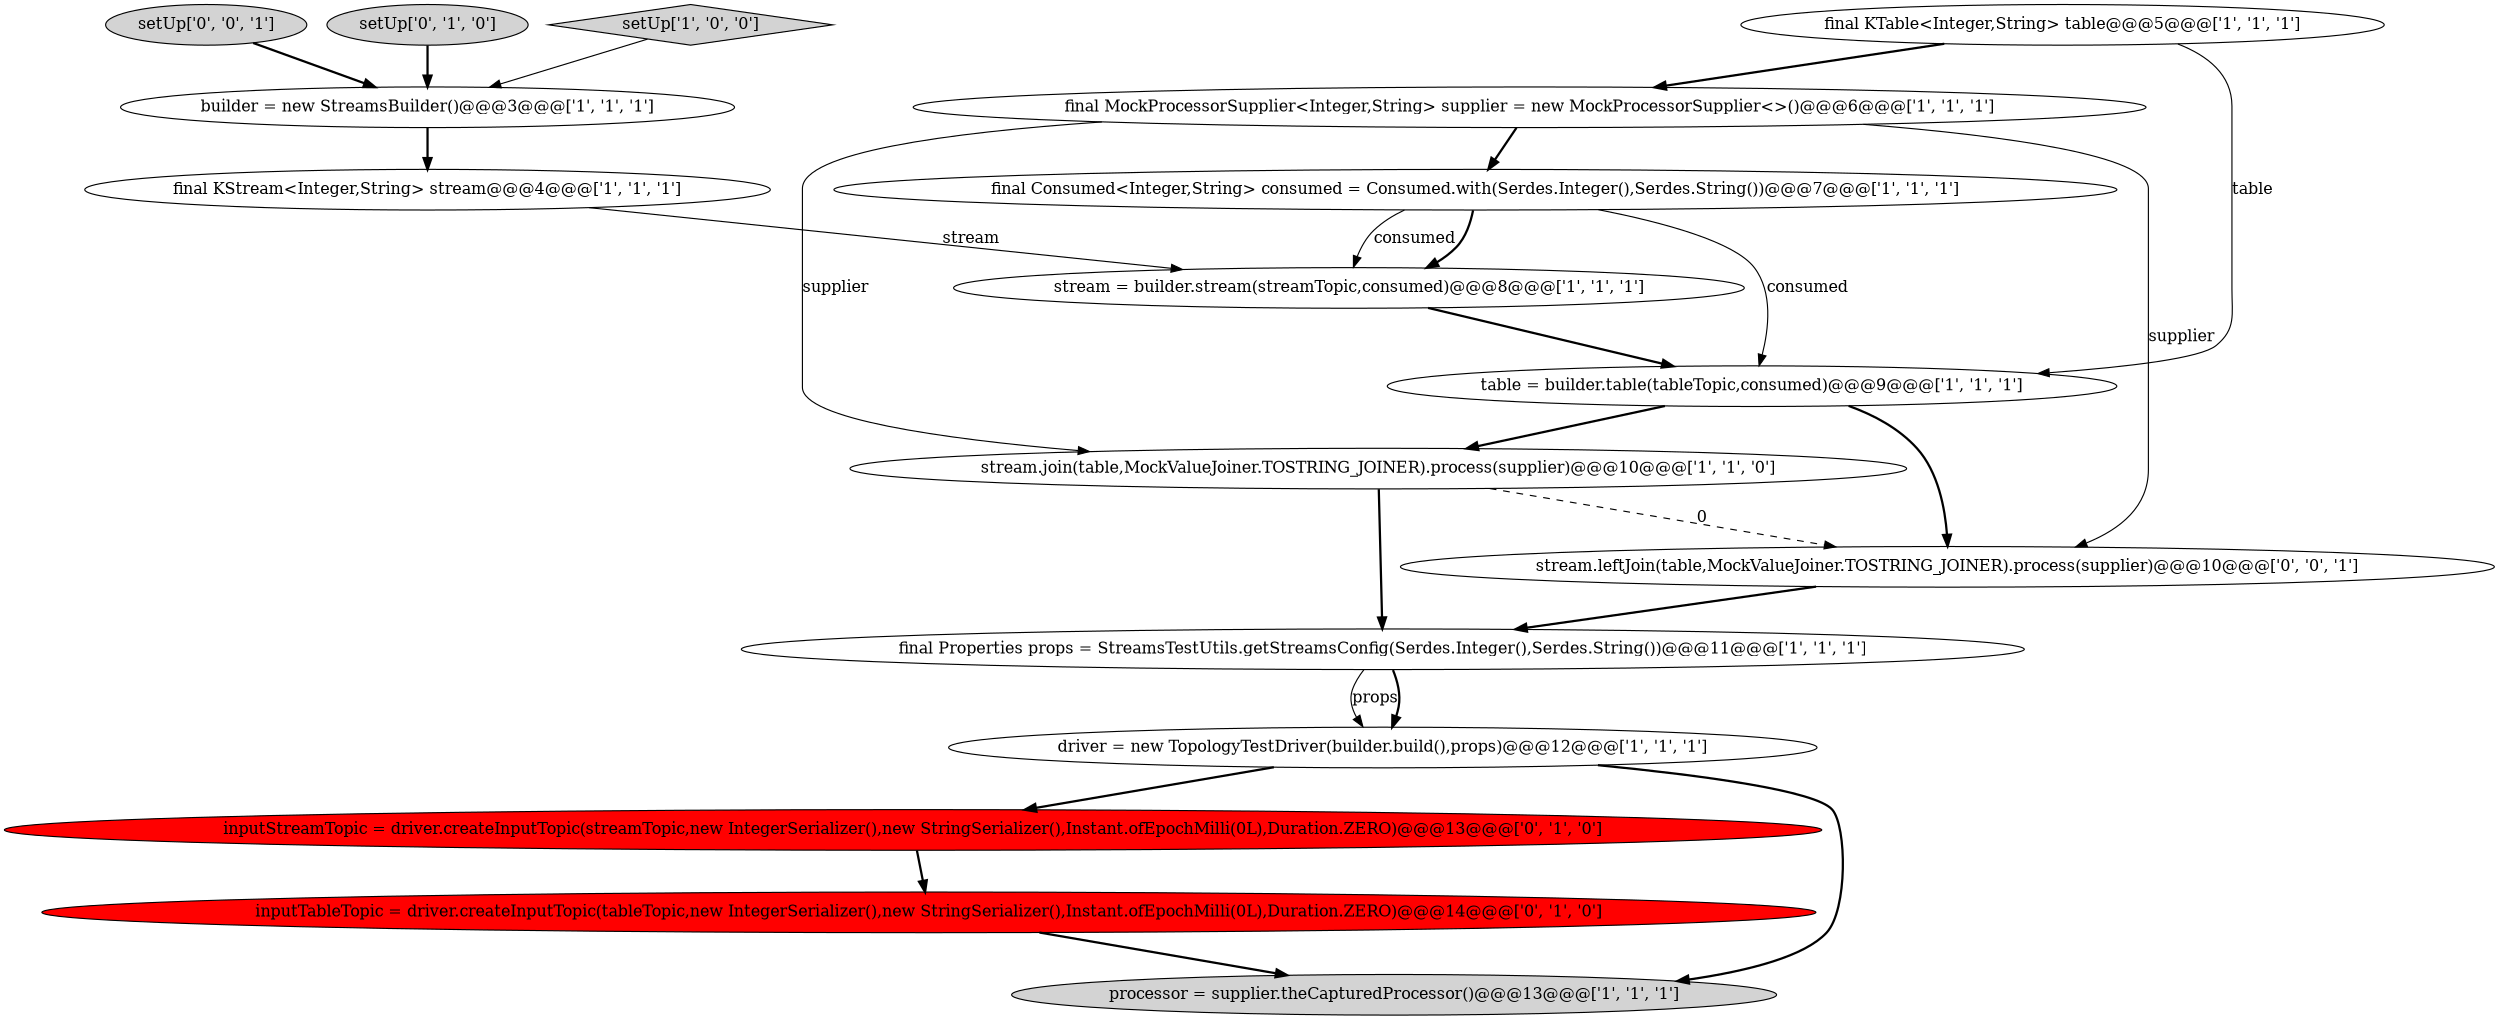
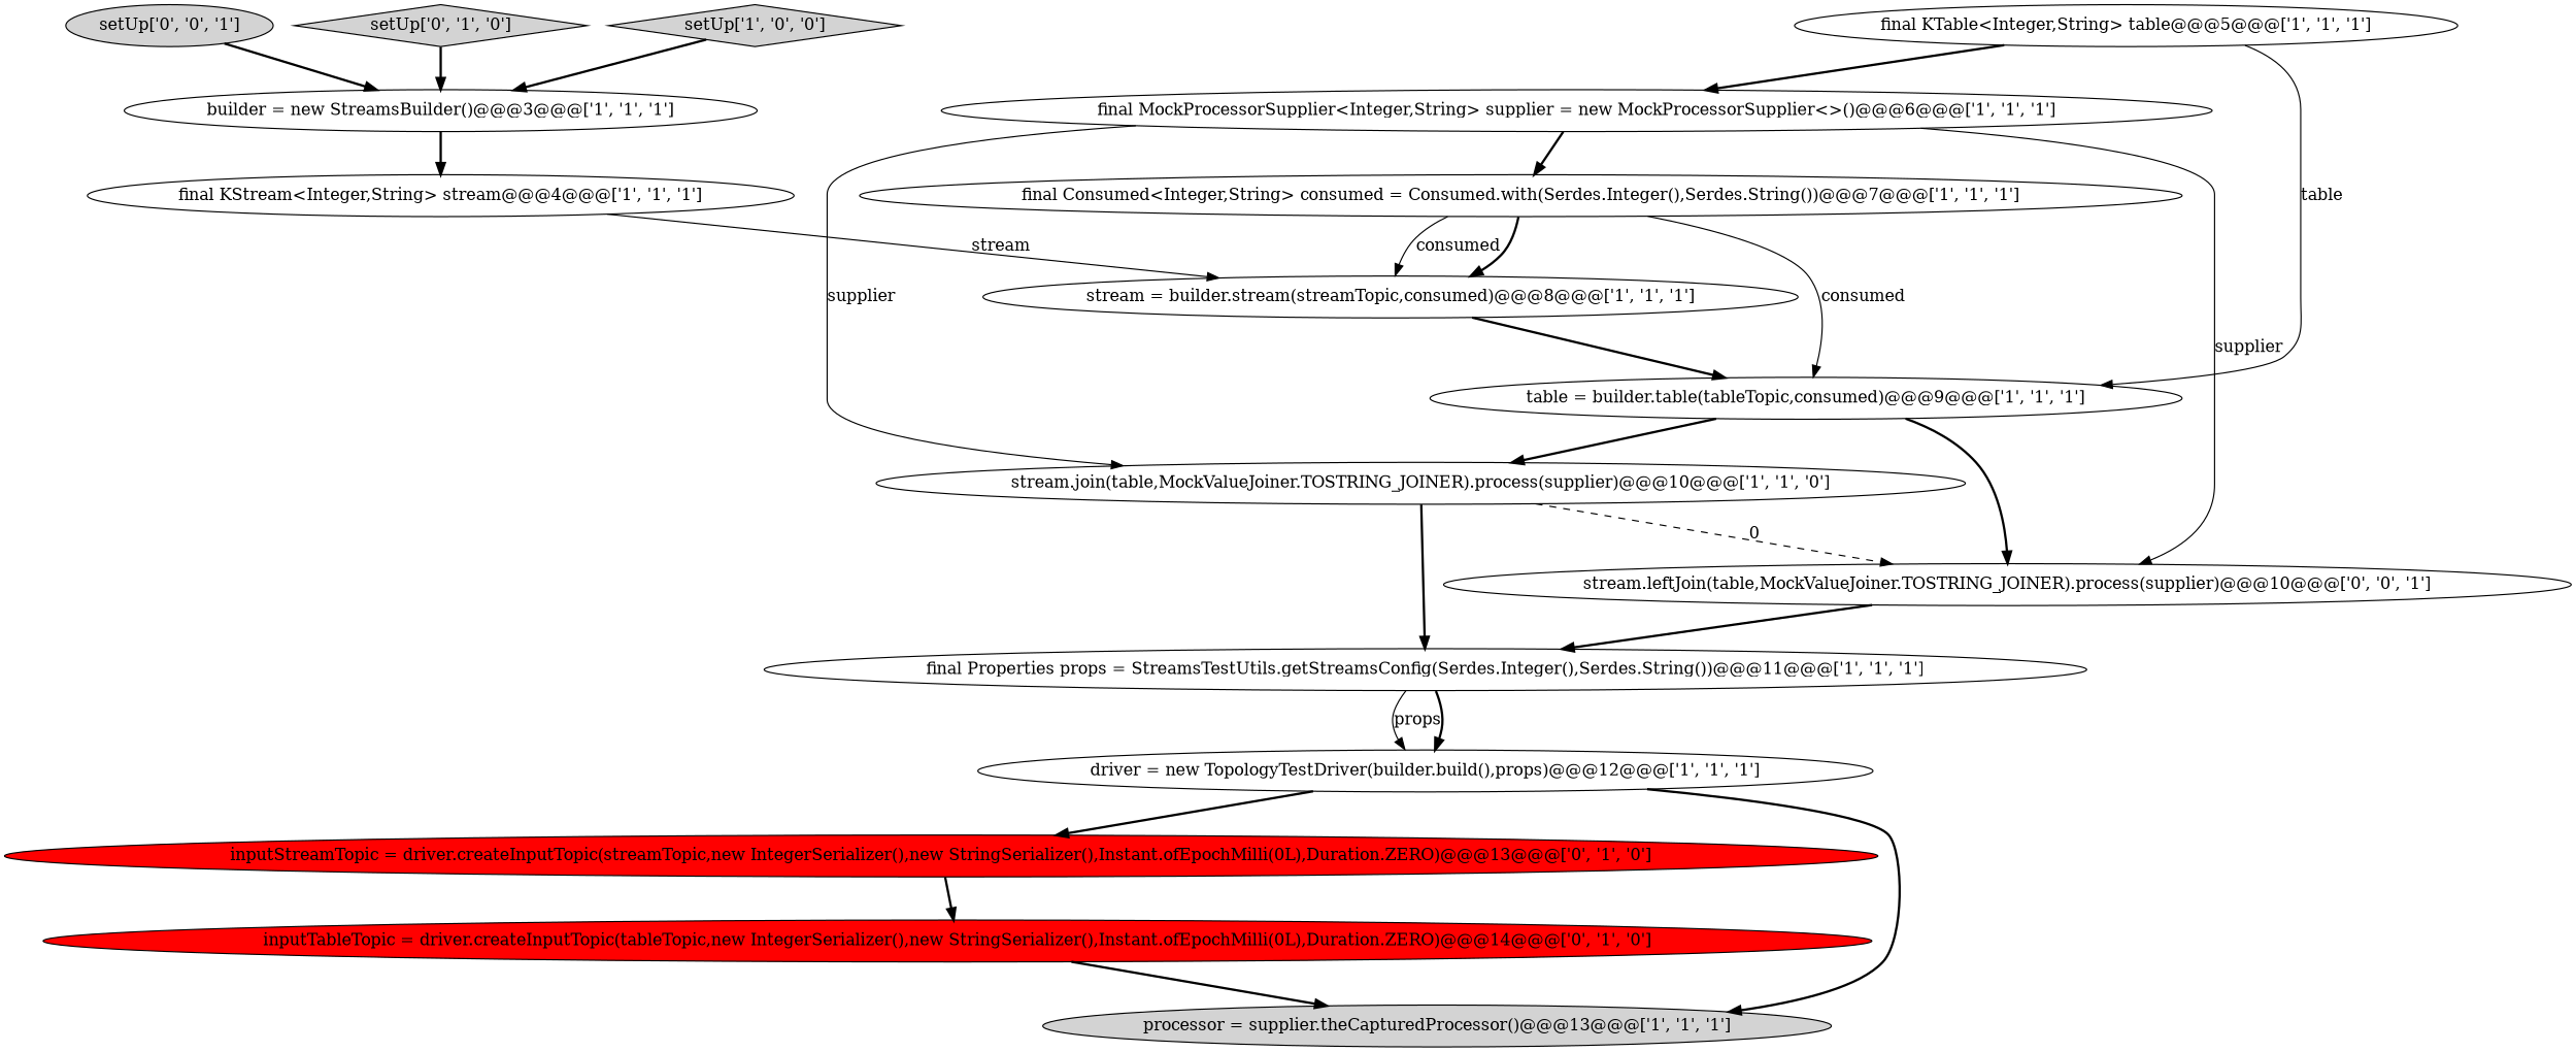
  digraph {
    node [fillcolor=white shape=ellipse style=filled]
    edge [style=bold]
    n1 [label="final KStream<Integer,String> stream@@@4@@@['1', '1', '1']"]
    n2 [label="stream = builder.stream(streamTopic,consumed)@@@8@@@['1', '1', '1']"]
    n3 [label="table = builder.table(tableTopic,consumed)@@@9@@@['1', '1', '1']"]
    n4 [label="final KTable<Integer,String> table@@@5@@@['1', '1', '1']"]
    n5 [label="final MockProcessorSupplier<Integer,String> supplier = new MockProcessorSupplier<>()@@@6@@@['1', '1', '1']"]
    n6 [fillcolor=red label="inputStreamTopic = driver.createInputTopic(streamTopic,new IntegerSerializer(),new StringSerializer(),Instant.ofEpochMilli(0L),Duration.ZERO)@@@13@@@['0', '1', '0']"]
    n7 [fillcolor=red label="inputTableTopic = driver.createInputTopic(tableTopic,new IntegerSerializer(),new StringSerializer(),Instant.ofEpochMilli(0L),Duration.ZERO)@@@14@@@['0', '1', '0']"]
    n8 [fillcolor=lightgray label="processor = supplier.theCapturedProcessor()@@@13@@@['1', '1', '1']"]
    n9 [fillcolor=lightgray label="setUp['1', '0', '0']" shape=diamond]
    n10 [label="builder = new StreamsBuilder()@@@3@@@['1', '1', '1']"]
    n11 [fillcolor=lightgray label="setUp['0', '0', '1']"]
    n12 [label="driver = new TopologyTestDriver(builder.build(),props)@@@12@@@['1', '1', '1']"]
    n13 [label="stream.leftJoin(table,MockValueJoiner.TOSTRING_JOINER).process(supplier)@@@10@@@['0', '0', '1']"]
    n14 [label="stream.join(table,MockValueJoiner.TOSTRING_JOINER).process(supplier)@@@10@@@['1', '1', '0']"]
-   n15 [fillcolor=lightgray label="setUp['0', '1', '0']"]
+   n15 [fillcolor=lightgray label="setUp['0', '1', '0']" shape=diamond]
    n16 [label="final Properties props = StreamsTestUtils.getStreamsConfig(Serdes.Integer(),Serdes.String())@@@11@@@['1', '1', '1']"]
    n17 [label="final Consumed<Integer,String> consumed = Consumed.with(Serdes.Integer(),Serdes.String())@@@7@@@['1', '1', '1']"]
    n1 -> n2 [label=stream style=solid]
    n2 -> n3
    n3 -> n13
    n3 -> n14
    n4 -> n3 [label=table style=solid]
    n4 -> n5
    n5 -> n13 [label=supplier style=solid]
    n5 -> n14 [label=supplier style=solid]
    n5 -> n17
    n6 -> n7
    n7 -> n8
-   n9 -> n10 [style=solid]
+   n9 -> n10
    n10 -> n1
    n11 -> n10
    n12 -> n6
    n12 -> n8
    n13 -> n16
    n14 -> n13 [label=0 style=dashed]
    n14 -> n16
    n15 -> n10
    n16 -> n12 [label=props style=solid]
    n16 -> n12
    n17 -> n2 [label=consumed style=solid]
    n17 -> n2
    n17 -> n3 [label=consumed style=solid]
  }
